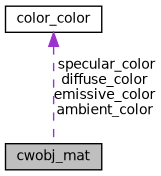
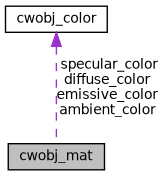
  digraph {
    node [color=black fontname=Helvetica fontsize=10 shape=record style=filled]
    n1 [fillcolor=grey75 fontcolor=black height=0.2 label=cwobj_mat width=0.4]
-   n2 [fillcolor=white height=0.2 label=color_color width=0.4]
+   n2 [fillcolor=white height=0.2 label=cwobj_color width=0.4]
    n2 -> n1 [color=darkorchid3 dir=back fontname=Helvetica fontsize=10 label=" specular_color\ndiffuse_color\nemissive_color\nambient_color" labelfontname=Helvetica labelfontsize=10 style=dashed]
  }
